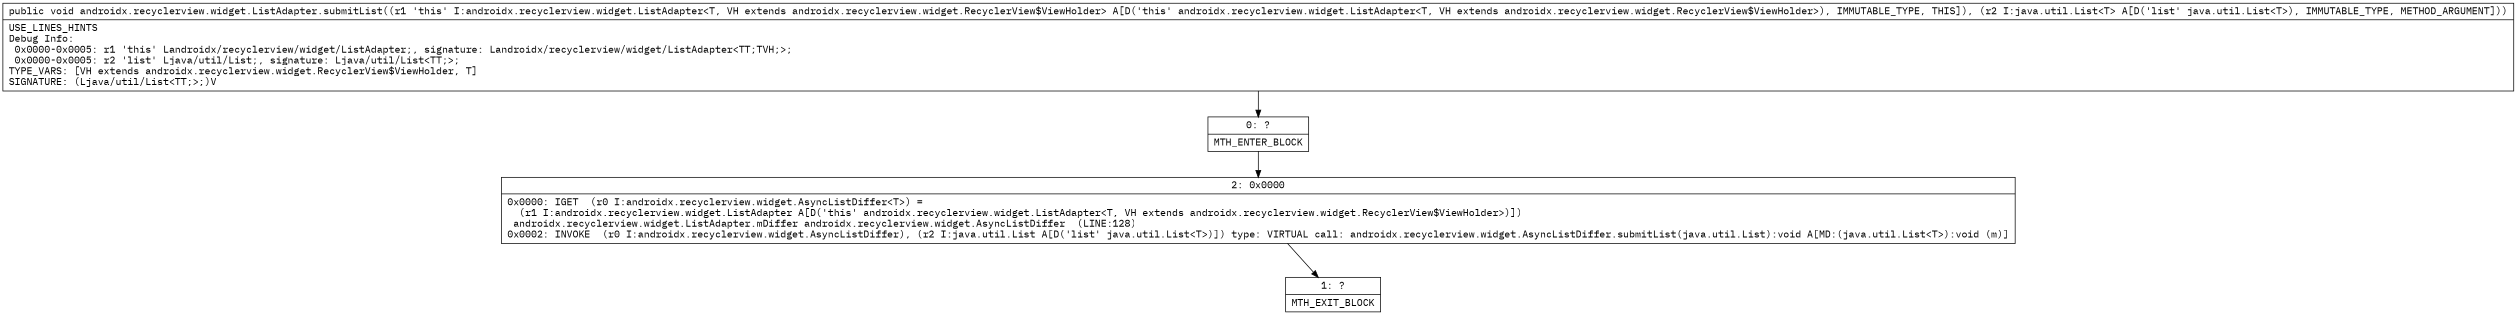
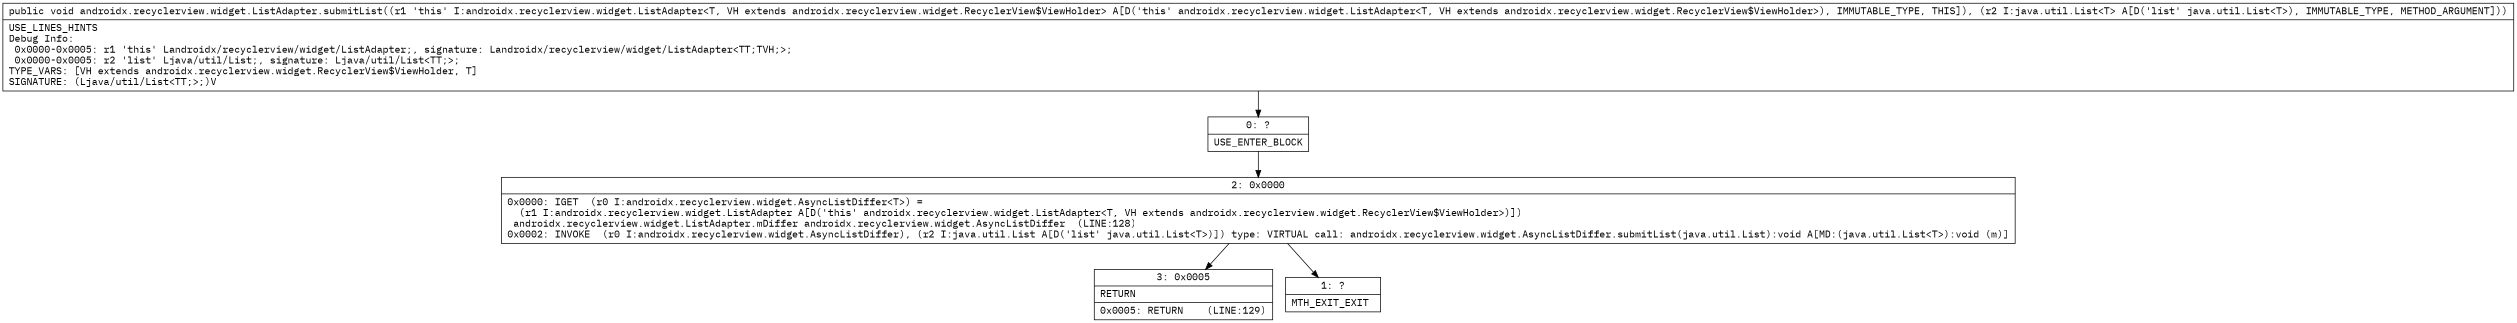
  digraph {
    fontname="IBM Plex Mono"
    node [fontname="IBM Plex Mono" shape=record]
    edge [fontname="IBM Plex Mono"]
-   n1 [label="{0\:\ ?|MTH_ENTER_BLOCK\l}"]
+   n1 [label="{0\:\ ?|USE_ENTER_BLOCK\l}"]
    n2 [label="{2\:\ 0x0000|0x0000: IGET  (r0 I:androidx.recyclerview.widget.AsyncListDiffer\<T\>) = \l  (r1 I:androidx.recyclerview.widget.ListAdapter A[D('this' androidx.recyclerview.widget.ListAdapter\<T, VH extends androidx.recyclerview.widget.RecyclerView$ViewHolder\>)])\l androidx.recyclerview.widget.ListAdapter.mDiffer androidx.recyclerview.widget.AsyncListDiffer  (LINE:128)\l0x0002: INVOKE  (r0 I:androidx.recyclerview.widget.AsyncListDiffer), (r2 I:java.util.List A[D('list' java.util.List\<T\>)]) type: VIRTUAL call: androidx.recyclerview.widget.AsyncListDiffer.submitList(java.util.List):void A[MD:(java.util.List\<T\>):void (m)]\l}"]
-   n4 [label="{1\:\ ?|MTH_EXIT_BLOCK\l}"]
+   n3 [label="{3\:\ 0x0005|RETURN\l|0x0005: RETURN    (LINE:129)\l}"]
+   n4 [label="{1\:\ ?|MTH_EXIT_EXIT\l}"]
    n5 [label="{public void androidx.recyclerview.widget.ListAdapter.submitList((r1 'this' I:androidx.recyclerview.widget.ListAdapter\<T, VH extends androidx.recyclerview.widget.RecyclerView$ViewHolder\> A[D('this' androidx.recyclerview.widget.ListAdapter\<T, VH extends androidx.recyclerview.widget.RecyclerView$ViewHolder\>), IMMUTABLE_TYPE, THIS]), (r2 I:java.util.List\<T\> A[D('list' java.util.List\<T\>), IMMUTABLE_TYPE, METHOD_ARGUMENT]))  | USE_LINES_HINTS\lDebug Info:\l  0x0000\-0x0005: r1 'this' Landroidx\/recyclerview\/widget\/ListAdapter;, signature: Landroidx\/recyclerview\/widget\/ListAdapter\<TT;TVH;\>;\l  0x0000\-0x0005: r2 'list' Ljava\/util\/List;, signature: Ljava\/util\/List\<TT;\>;\lTYPE_VARS: [VH extends androidx.recyclerview.widget.RecyclerView$ViewHolder, T]\lSIGNATURE: (Ljava\/util\/List\<TT;\>;)V\l}"]
    n1 -> n2
+   n2 -> n3
    n2 -> n4
    n5 -> n1
  }
